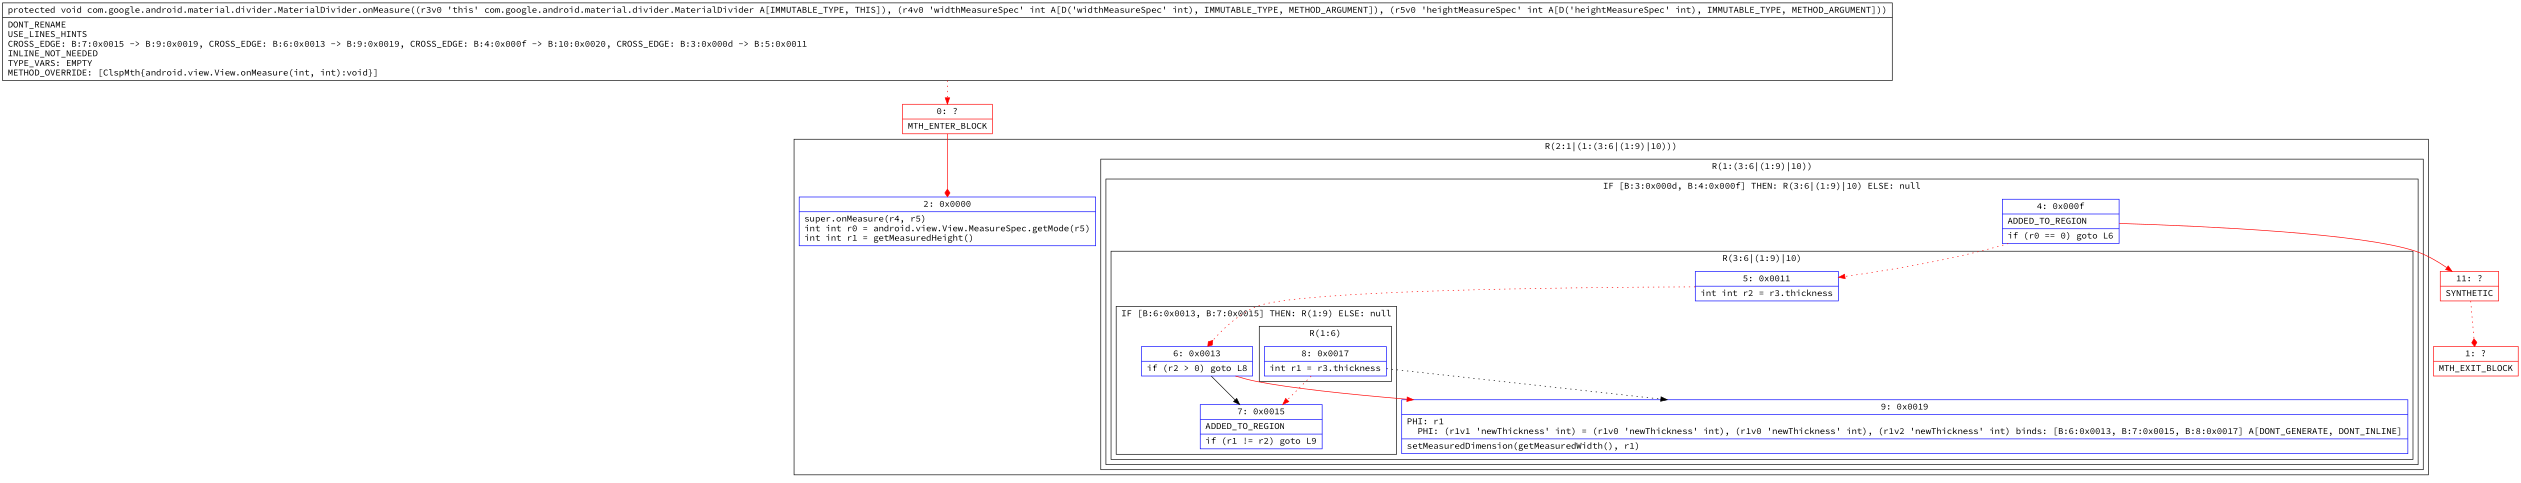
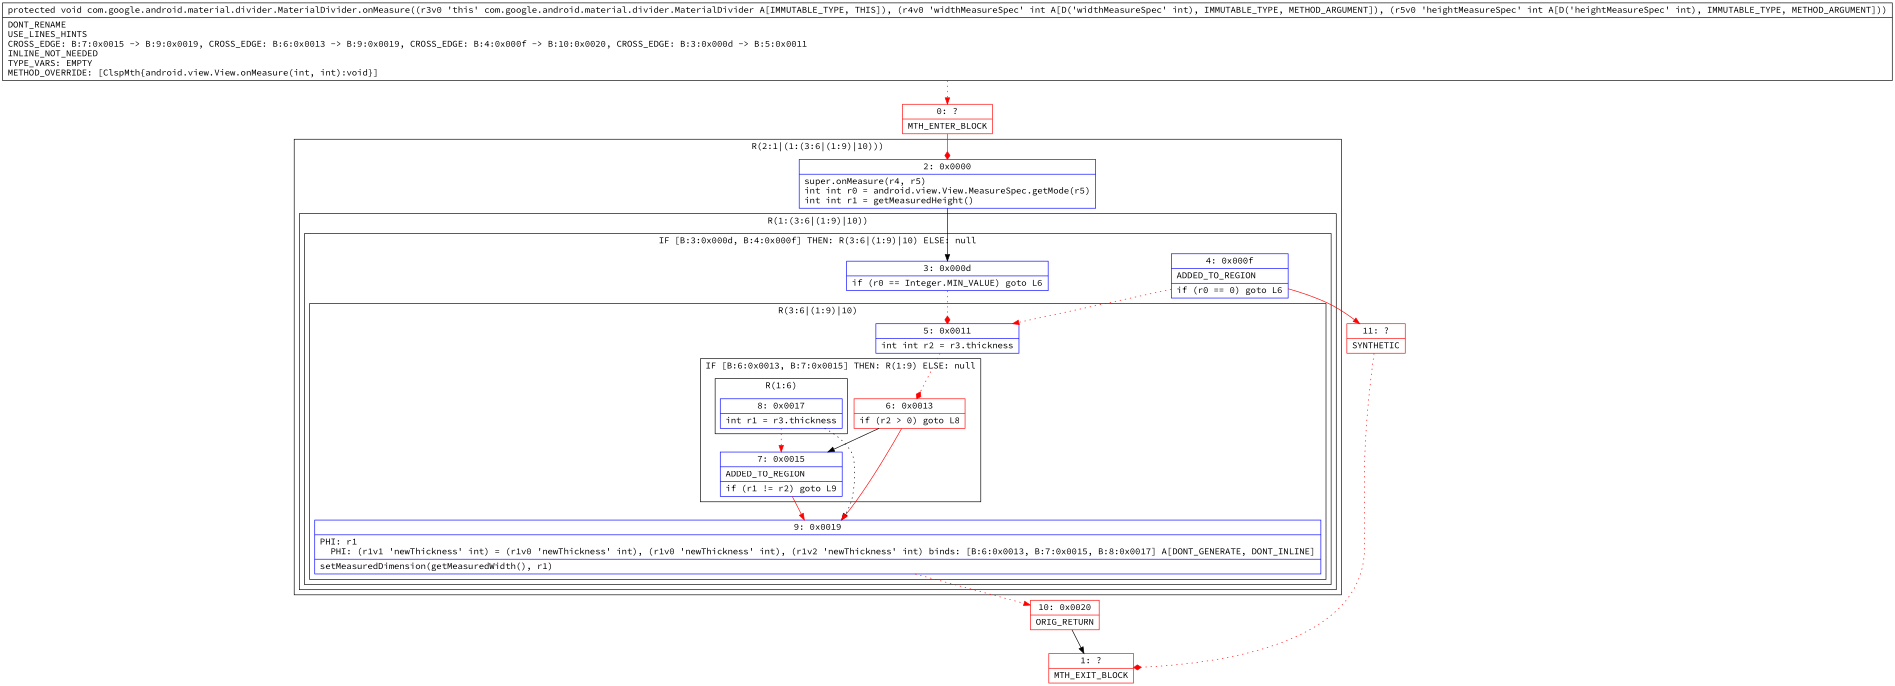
  digraph {
    fontname="Source Code Pro"
    node [color=blue fontname="Source Code Pro" shape=record]
    edge [arrowhead=normal color=red fontname="Source Code Pro" style=dotted]
    n1 [label="{8\:\ 0x0017|int r1 = r3.thickness\l}"]
-   n2 [label="{6\:\ 0x0013|if (r2 \> 0) goto L8\l}"]
+   n2 [color=red label="{6\:\ 0x0013|if (r2 \> 0) goto L8\l}"]
    n3 [label="{7\:\ 0x0015|ADDED_TO_REGION\l|if (r1 != r2) goto L9\l}"]
    n4 [label="{5\:\ 0x0011|int int r2 = r3.thickness\l}"]
    n5 [label="{9\:\ 0x0019|PHI: r1 \l  PHI: (r1v1 'newThickness' int) = (r1v0 'newThickness' int), (r1v0 'newThickness' int), (r1v2 'newThickness' int) binds: [B:6:0x0013, B:7:0x0015, B:8:0x0017] A[DONT_GENERATE, DONT_INLINE]\l|setMeasuredDimension(getMeasuredWidth(), r1)\l}"]
+   n6 [label="{3\:\ 0x000d|if (r0 == Integer.MIN_VALUE) goto L6\l}"]
    n7 [label="{4\:\ 0x000f|ADDED_TO_REGION\l|if (r0 == 0) goto L6\l}"]
    n8 [label="{2\:\ 0x0000|super.onMeasure(r4, r5)\lint int r0 = android.view.View.MeasureSpec.getMode(r5)\lint int r1 = getMeasuredHeight()\l}"]
+   n9 [color=red label="{10\:\ 0x0020|ORIG_RETURN\l}"]
    n10 [color=red label="{11\:\ ?|SYNTHETIC\l}"]
    n11 [color=red label="{1\:\ ?|MTH_EXIT_BLOCK\l}"]
    n12 [color=red label="{0\:\ ?|MTH_ENTER_BLOCK\l}"]
    n13 [label="{protected void com.google.android.material.divider.MaterialDivider.onMeasure((r3v0 'this' com.google.android.material.divider.MaterialDivider A[IMMUTABLE_TYPE, THIS]), (r4v0 'widthMeasureSpec' int A[D('widthMeasureSpec' int), IMMUTABLE_TYPE, METHOD_ARGUMENT]), (r5v0 'heightMeasureSpec' int A[D('heightMeasureSpec' int), IMMUTABLE_TYPE, METHOD_ARGUMENT]))  | DONT_RENAME\lUSE_LINES_HINTS\lCROSS_EDGE: B:7:0x0015 \-\> B:9:0x0019, CROSS_EDGE: B:6:0x0013 \-\> B:9:0x0019, CROSS_EDGE: B:4:0x000f \-\> B:10:0x0020, CROSS_EDGE: B:3:0x000d \-\> B:5:0x0011\lINLINE_NOT_NEEDED\lTYPE_VARS: EMPTY\lMETHOD_OVERRIDE: [ClspMth\{android.view.View.onMeasure(int, int):void\}]\l}" color=""]
    subgraph cluster_1 {
      label="R(2:1|(1:(3:6|(1:9)|10)))"
      n8
      subgraph cluster_2 {
        label="R(1:(3:6|(1:9)|10))"
        subgraph cluster_3 {
          label="IF [B:3:0x000d, B:4:0x000f] THEN: R(3:6|(1:9)|10) ELSE: null"
+         n6
          n7
          subgraph cluster_4 {
            label="R(3:6|(1:9)|10)"
            n4
            n5
            subgraph cluster_5 {
              label="IF [B:6:0x0013, B:7:0x0015] THEN: R(1:9) ELSE: null"
              n2
              n3
              subgraph cluster_6 {
                label="R(1:6)"
                n1
              }
            }
          }
        }
      }
    }
    n1 -> n3
    n1 -> n5 [color=black]
    n2 -> n3 [color=black style=solid]
    n2 -> n5 [style=solid]
+   n3 -> n5 [style=solid]
    n4 -> n2 [arrowhead=diamond]
+   n5 -> n9
+   n6 -> n4 [arrowhead=diamond]
    n7 -> n4
    n7 -> n10 [style=solid]
+   n8 -> n6 [color=black style=solid]
+   n9 -> n11 [color=black style=solid]
    n10 -> n11 [arrowhead=diamond]
    n12 -> n8 [arrowhead=diamond style=solid]
    n13 -> n12
  }
